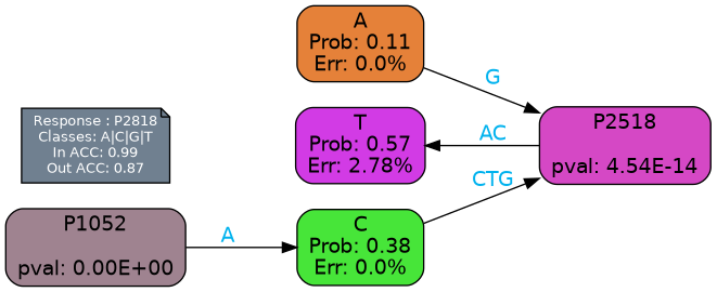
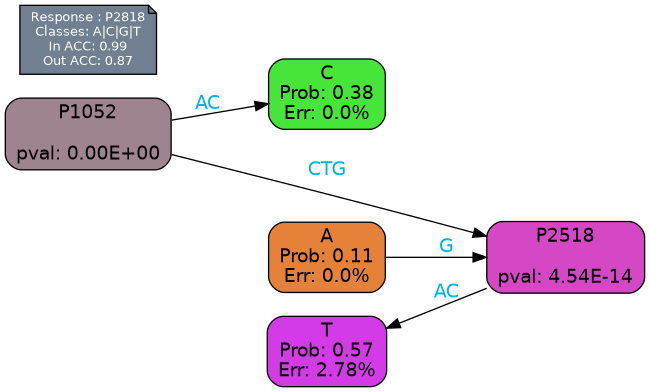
  digraph {
    rankdir=LR
    ranksep=equally
    splines=polylines
    node [color=black fontname=helvetica shape=box style="filled, rounded"]
    edge [fontcolor=deepskyblue2 fontname=helvetica]
    n1 [fillcolor="#47e539" label="C\nProb: 0.38\nErr: 0.0%"]
    n2 [fillcolor="#d23be5" label="T\nProb: 0.57\nErr: 2.78%"]
    n3 [fillcolor="#e58139" label="A\nProb: 0.11\nErr: 0.0%"]
    n4 [align=left fillcolor=slategray fontcolor=white fontsize=10 label="Response : P2818\nClasses: A|C|G|T\nIn ACC: 0.99\nOut ACC: 0.87\n" shape=note style=filled]
    n5 [fillcolor="#9f8390" label="P1052\n\npval: 0.00E+00"]
    n6 [fillcolor="#d548c5" label="P2518\n\npval: 4.54E-14"]
    subgraph sub_1 {
      rank=same
      n1
      n2
      n3
    }
    subgraph sub_2 {
      rank=same
      n4
      n5
    }
    n3 -> n6 [label=G]
-   n5 -> n1 [label=A]
-   n1 -> n6 [label=CTG]
+   n5 -> n1 [label=AC]
+   n5 -> n6 [label=CTG]
    n6 -> n2 [label=AC]
  }
